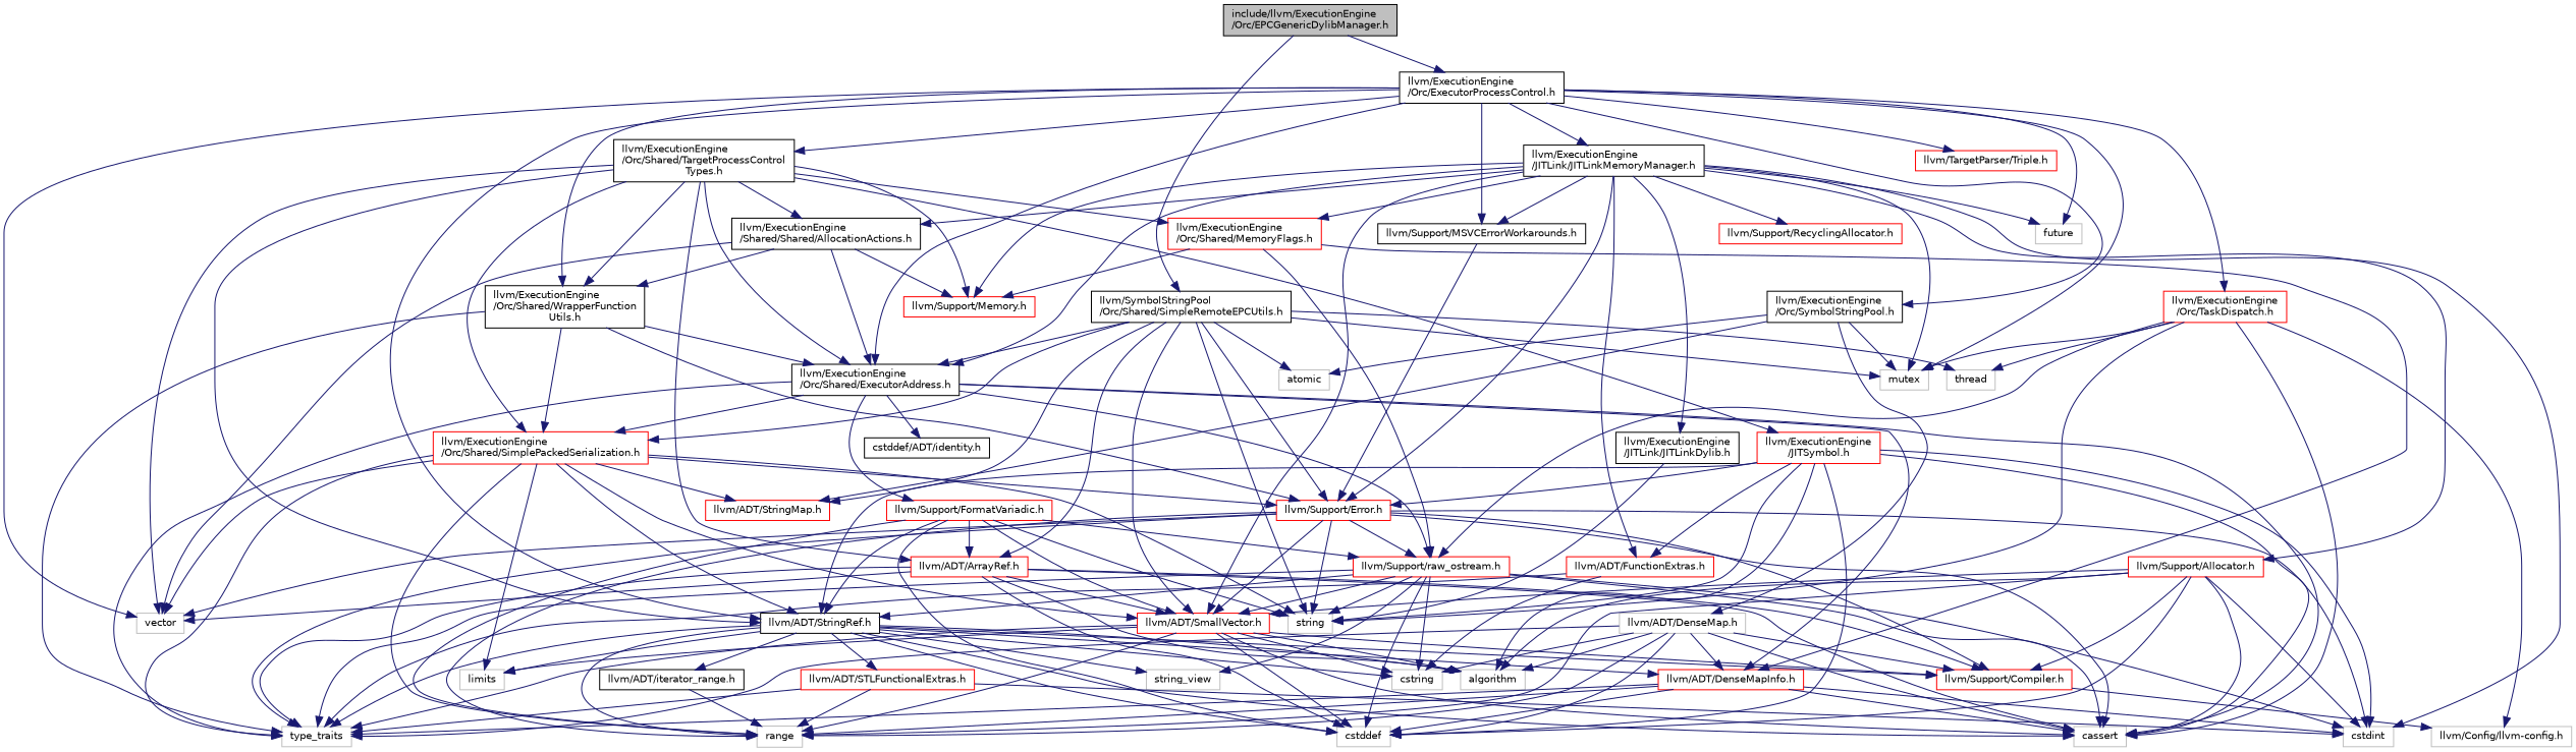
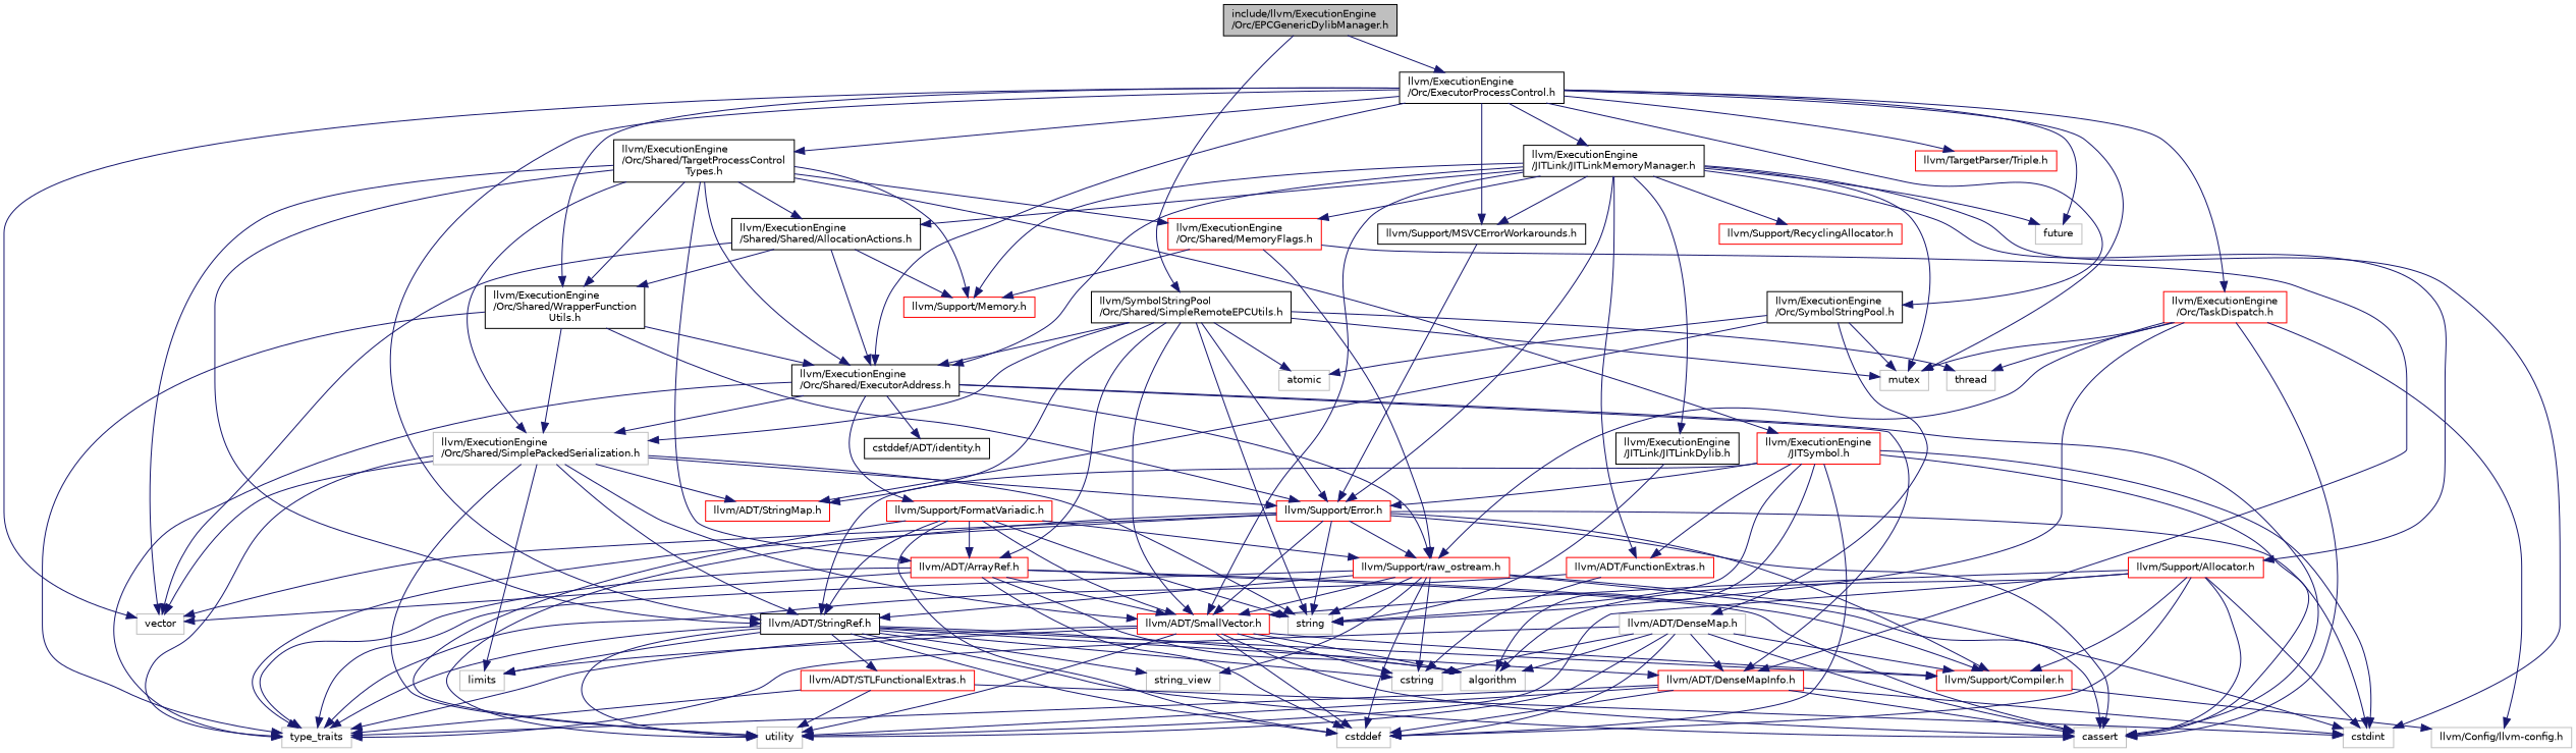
  digraph {
    node [color=red fontname=Helvetica fontsize=10 shape=record]
    edge [color=midnightblue fontname=Helvetica fontsize=10 labelfontname=Helvetica labelfontsize=10 style=solid]
    n1 [color=black fillcolor=grey75 fontcolor=black height=0.2 label="include/llvm/ExecutionEngine\l/Orc/EPCGenericDylibManager.h" style=filled width=0.4]
    n2 [color=black height=0.2 label="llvm/ExecutionEngine\l/Orc/ExecutorProcessControl.h" width=0.4]
    n3 [color=black height=0.2 label="llvm/SymbolStringPool\l/Orc/Shared/SimpleRemoteEPCUtils.h" width=0.4]
    n4 [color=black height=0.2 label="llvm/ADT/StringRef.h" width=0.4]
    n5 [color=black height=0.2 label="llvm/ExecutionEngine\l/JITLink/JITLinkMemoryManager.h" width=0.4]
    n6 [color=black height=0.2 label="llvm/ExecutionEngine\l/Orc/Shared/ExecutorAddress.h" width=0.4]
    n7 [color=grey75 height=0.2 label=vector width=0.4]
    n8 [color=black height=0.2 label="llvm/ExecutionEngine\l/Orc/Shared/WrapperFunction\lUtils.h" width=0.4]
    n9 [color=black height=0.2 label="llvm/Support/MSVCErrorWorkarounds.h" width=0.4]
    n10 [color=grey75 height=0.2 label=future width=0.4]
    n11 [color=grey75 height=0.2 label=mutex width=0.4]
    n12 [color=black height=0.2 label="llvm/ExecutionEngine\l/Orc/Shared/TargetProcessControl\lTypes.h" width=0.4]
    n13 [color=black height=0.2 label="llvm/ExecutionEngine\l/Orc/SymbolStringPool.h" width=0.4]
    n14 [height=0.2 label="llvm/ExecutionEngine\l/Orc/TaskDispatch.h" width=0.4]
    n15 [height=0.2 label="llvm/TargetParser/Triple.h" width=0.4]
    n16 [color=grey75 height=0.2 label=string width=0.4]
    n17 [height=0.2 label="llvm/ADT/SmallVector.h" width=0.4]
    n18 [height=0.2 label="llvm/Support/Error.h" width=0.4]
-   n19 [height=0.2 label="llvm/ExecutionEngine\l/Orc/Shared/SimplePackedSerialization.h" width=0.4]
+   n19 [color=grey75 height=0.2 label="llvm/ExecutionEngine\l/Orc/Shared/SimplePackedSerialization.h" width=0.4]
    n20 [height=0.2 label="llvm/ADT/StringMap.h" width=0.4]
    n21 [height=0.2 label="llvm/ADT/ArrayRef.h" width=0.4]
    n22 [color=grey75 height=0.2 label=atomic width=0.4]
    n23 [color=grey75 height=0.2 label=thread width=0.4]
    n24 [height=0.2 label="llvm/ADT/DenseMapInfo.h" width=0.4]
    n25 [color=grey75 height=0.2 label=cassert width=0.4]
    n26 [color=grey75 height=0.2 label=cstddef width=0.4]
    n27 [color=grey75 height=0.2 label=type_traits width=0.4]
-   n28 [color=grey75 height=0.2 label=range width=0.4]
+   n28 [color=grey75 height=0.2 label=utility width=0.4]
    n29 [height=0.2 label="llvm/ADT/STLFunctionalExtras.h" width=0.4]
-   n30 [color=black height=0.2 label="llvm/ADT/iterator_range.h" width=0.4]
    n31 [height=0.2 label="llvm/Support/Compiler.h" width=0.4]
    n32 [color=grey75 height=0.2 label=algorithm width=0.4]
    n33 [color=grey75 height=0.2 label=cstring width=0.4]
    n34 [color=grey75 height=0.2 label=limits width=0.4]
    n35 [color=grey75 height=0.2 label=string_view width=0.4]
    n36 [color=grey75 height=0.2 label=cstdint width=0.4]
    n37 [height=0.2 label="llvm/ADT/FunctionExtras.h" width=0.4]
    n38 [color=black height=0.2 label="llvm/ExecutionEngine\l/JITLink/JITLinkDylib.h" width=0.4]
    n39 [color=black height=0.2 label="llvm/ExecutionEngine\l/Shared/Shared/AllocationActions.h" width=0.4]
    n40 [height=0.2 label="llvm/Support/Memory.h" width=0.4]
    n41 [height=0.2 label="llvm/ExecutionEngine\l/Orc/Shared/MemoryFlags.h" width=0.4]
    n42 [height=0.2 label="llvm/Support/Allocator.h" width=0.4]
    n43 [height=0.2 label="llvm/Support/RecyclingAllocator.h" width=0.4]
    n44 [color=black height=0.2 label="cstddef/ADT/identity.h" width=0.4]
    n45 [height=0.2 label="llvm/Support/raw_ostream.h" width=0.4]
    n46 [height=0.2 label="llvm/Support/FormatVariadic.h" width=0.4]
    n47 [height=0.2 label="llvm/ExecutionEngine\l/JITSymbol.h" width=0.4]
    n48 [color=grey75 height=0.2 label="llvm/ADT/DenseMap.h" width=0.4]
    n49 [color=grey75 height=0.2 label="llvm/Config/llvm-config.h" width=0.4]
    n1 -> n2
    n1 -> n3
    n2 -> n4
    n2 -> n5
    n2 -> n6
    n2 -> n7
    n2 -> n8
    n2 -> n9
    n2 -> n10
    n2 -> n11
    n2 -> n12
    n2 -> n13
    n2 -> n14
    n2 -> n15
    n3 -> n6
    n3 -> n11
    n3 -> n16
    n3 -> n17
    n3 -> n18
    n3 -> n19
    n3 -> n20
    n3 -> n21
    n3 -> n22
    n3 -> n23
    n4 -> n24
    n4 -> n25
    n4 -> n26
    n4 -> n27
    n4 -> n28
    n4 -> n29
-   n4 -> n30
    n4 -> n31
    n4 -> n32
    n4 -> n33
    n4 -> n34
    n4 -> n35
    n5 -> n6
    n5 -> n9
    n5 -> n10
    n5 -> n11
    n5 -> n17
    n5 -> n18
    n5 -> n36
    n5 -> n37
    n5 -> n38
    n5 -> n39
    n5 -> n40
    n5 -> n41
    n5 -> n42
    n5 -> n43
    n6 -> n19
    n6 -> n24
    n6 -> n25
    n6 -> n27
    n6 -> n44
    n6 -> n45
    n6 -> n46
    n8 -> n6
    n8 -> n18
    n8 -> n19
    n8 -> n27
    n9 -> n18
    n12 -> n4
    n12 -> n6
    n12 -> n7
    n12 -> n8
    n12 -> n19
    n12 -> n21
    n12 -> n39
    n12 -> n40
    n12 -> n41
    n12 -> n47
    n13 -> n11
    n13 -> n20
    n13 -> n22
    n13 -> n48
    n14 -> n11
    n14 -> n16
    n14 -> n23
    n14 -> n25
    n14 -> n45
    n14 -> n49
    n17 -> n25
    n17 -> n26
    n17 -> n27
    n17 -> n28
    n17 -> n31
    n17 -> n32
    n17 -> n33
    n17 -> n34
    n18 -> n7
    n18 -> n16
    n18 -> n17
    n18 -> n25
    n18 -> n27
    n18 -> n28
    n18 -> n31
    n18 -> n36
    n18 -> n45
    n19 -> n4
    n19 -> n7
    n19 -> n16
    n19 -> n17
    n19 -> n18
    n19 -> n20
    n19 -> n27
    n19 -> n28
    n19 -> n34
    n21 -> n7
    n21 -> n17
    n21 -> n25
    n21 -> n26
    n21 -> n27
    n21 -> n31
    n21 -> n32
    n24 -> n25
    n24 -> n26
    n24 -> n27
    n24 -> n28
    n24 -> n36
    n29 -> n27
    n29 -> n28
    n29 -> n36
-   n30 -> n28
    n31 -> n49
    n37 -> n27
    n37 -> n33
    n38 -> n16
    n39 -> n6
    n39 -> n7
    n39 -> n8
    n39 -> n40
    n41 -> n24
    n41 -> n40
    n41 -> n45
    n42 -> n17
    n42 -> n25
    n42 -> n26
    n42 -> n28
    n42 -> n31
    n42 -> n32
    n42 -> n36
    n45 -> n4
    n45 -> n16
    n45 -> n17
    n45 -> n25
    n45 -> n26
    n45 -> n27
    n45 -> n33
    n45 -> n35
    n45 -> n36
    n46 -> n4
    n46 -> n16
    n46 -> n17
    n46 -> n21
    n46 -> n26
    n46 -> n28
    n46 -> n45
    n47 -> n4
    n47 -> n16
    n47 -> n18
    n47 -> n25
    n47 -> n26
    n47 -> n32
    n47 -> n36
    n47 -> n37
    n48 -> n24
    n48 -> n25
    n48 -> n26
    n48 -> n27
    n48 -> n28
    n48 -> n31
    n48 -> n32
    n48 -> n33
  }
